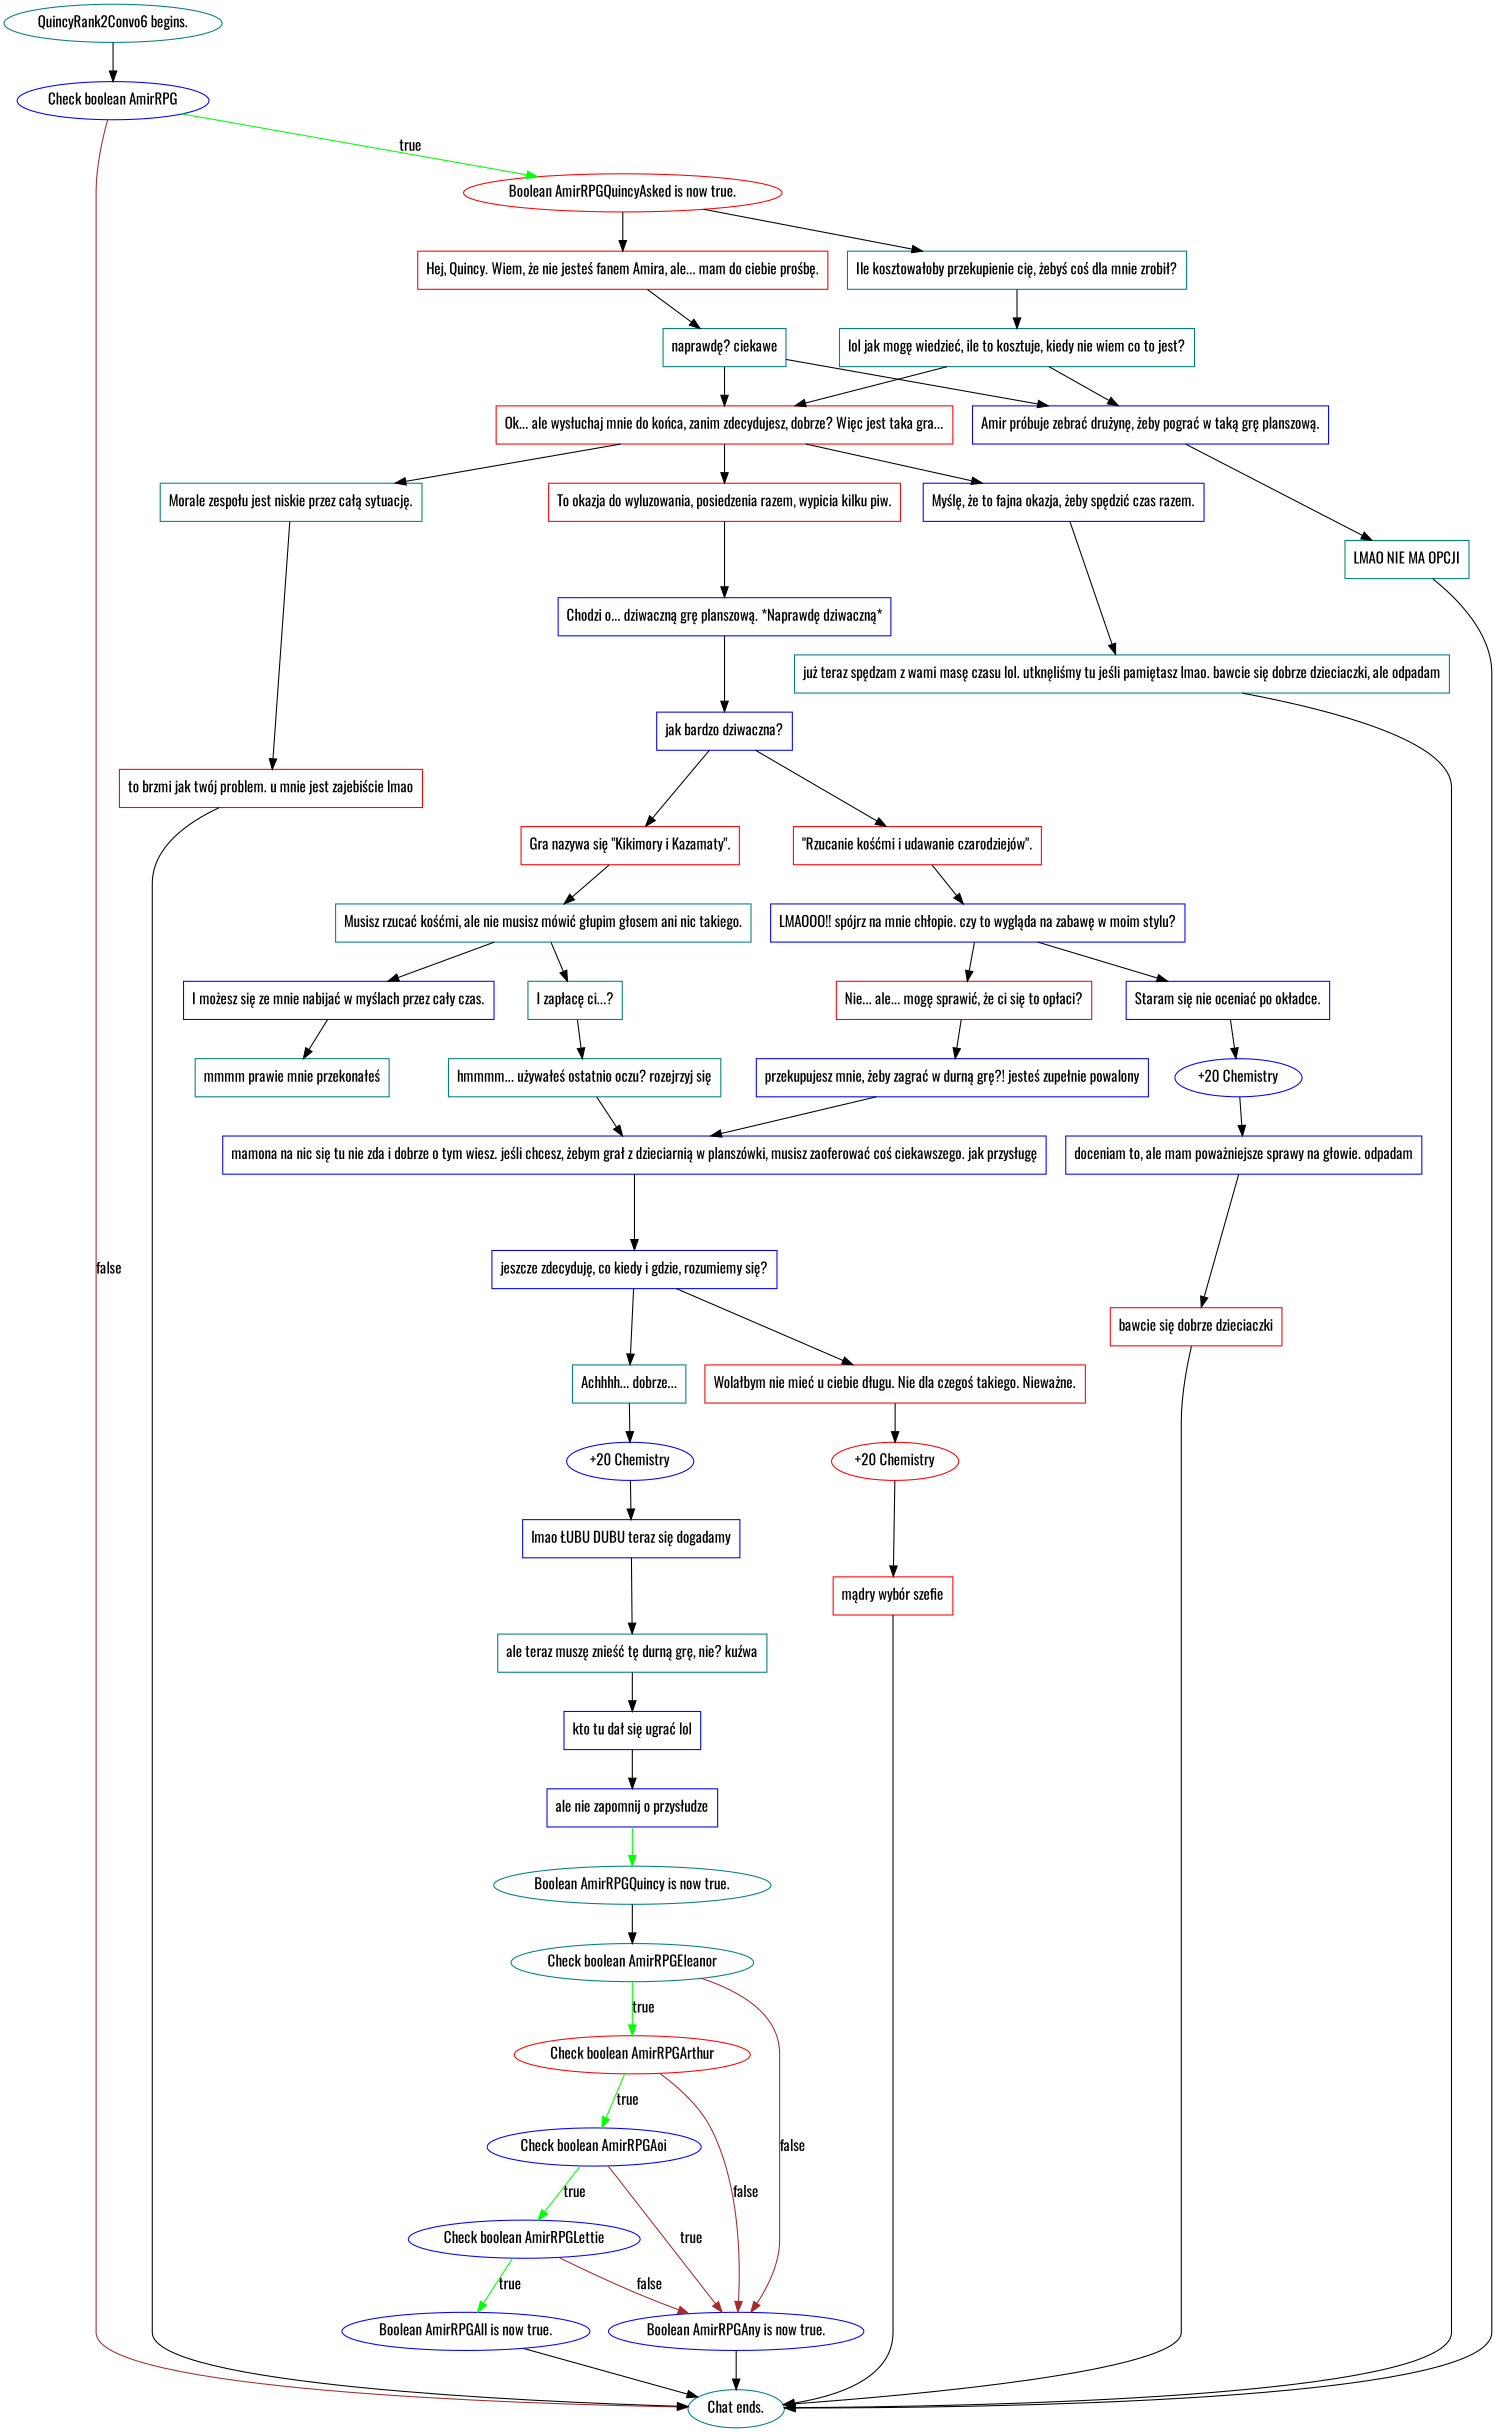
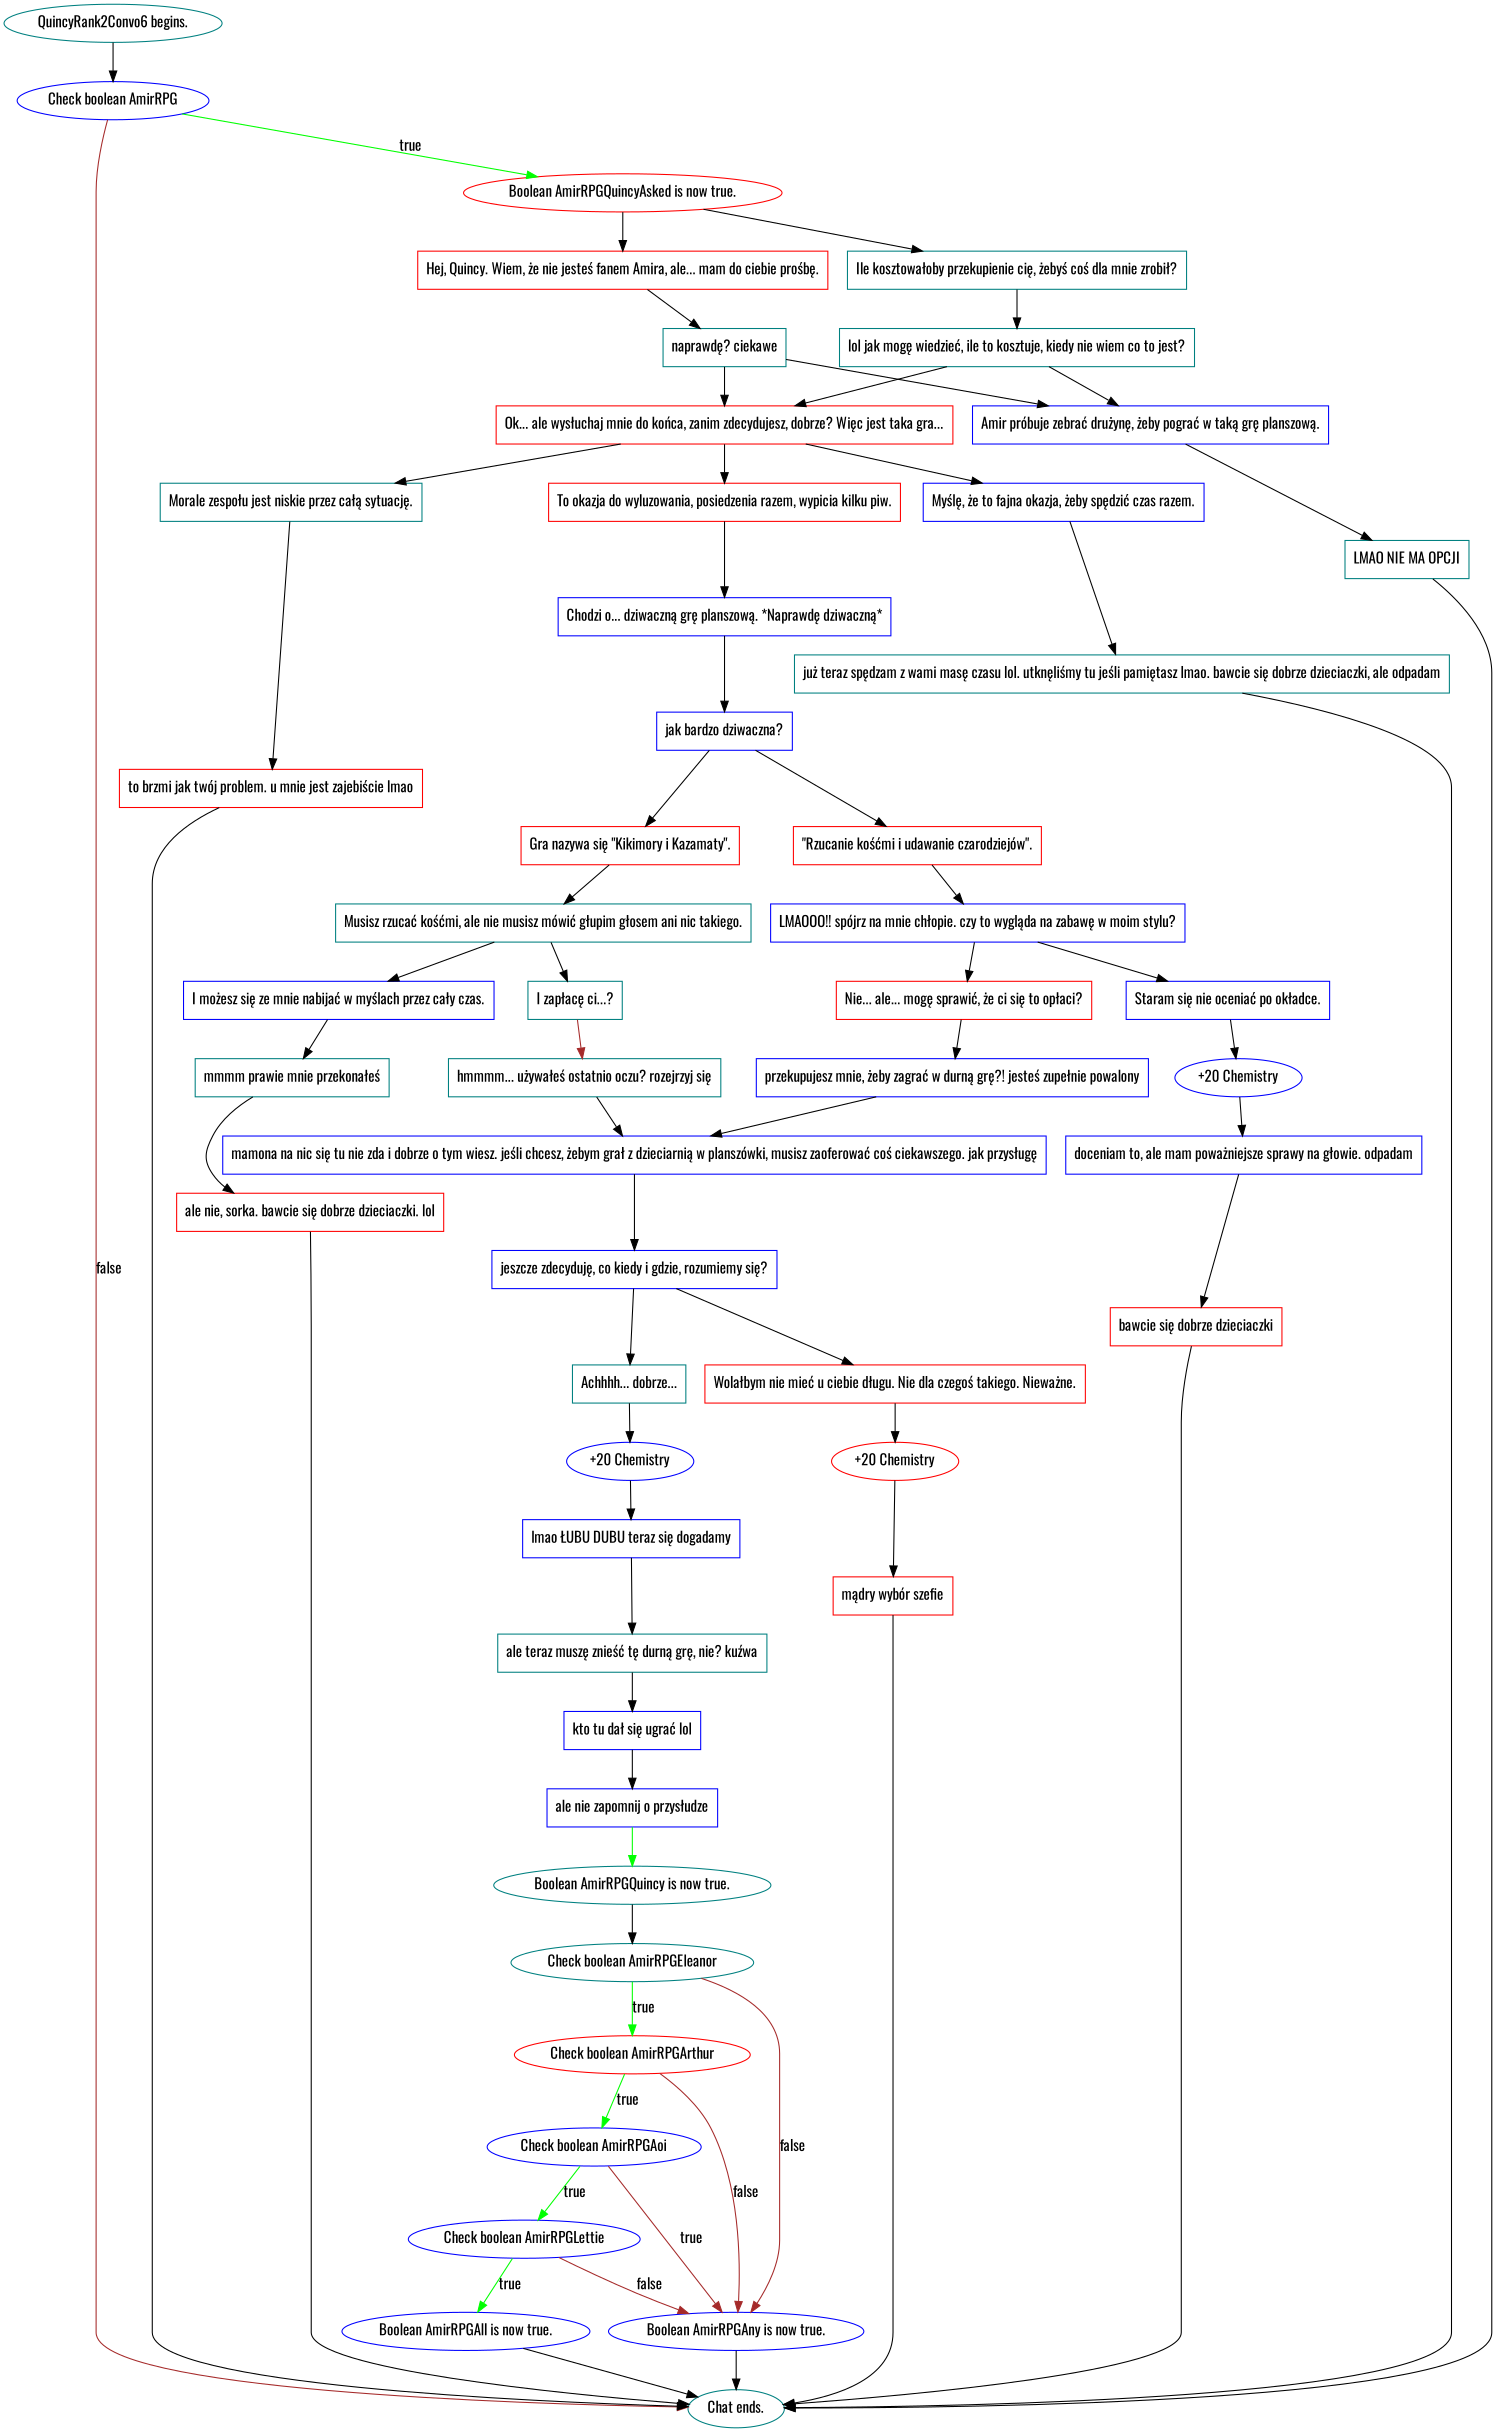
  digraph {
    fontname=Oswald
    node [color=blue fontname=Oswald shape=box]
    edge [fontname=Oswald]
    "QuincyRank2Convo6 begins." [color=teal shape=""]
    n2 [label="Check boolean AmirRPG" shape=""]
    n3 [color=red label="Boolean AmirRPGQuincyAsked is now true." shape=""]
    "Chat ends." [color=teal shape=""]
    n5 [color=red label="Hej, Quincy. Wiem, że nie jesteś fanem Amira, ale... mam do ciebie prośbę."]
    n6 [color=teal label="Ile kosztowałoby przekupienie cię, żebyś coś dla mnie zrobił?"]
    n7 [color=teal label="naprawdę? ciekawe"]
    n8 [color=teal label="lol jak mogę wiedzieć, ile to kosztuje, kiedy nie wiem co to jest?"]
    n9 [color=red label="Ok... ale wysłuchaj mnie do końca, zanim zdecydujesz, dobrze? Więc jest taka gra..."]
    n10 [label="Amir próbuje zebrać drużynę, żeby pograć w taką grę planszową."]
    n11 [label="Myślę, że to fajna okazja, żeby spędzić czas razem."]
    n12 [color=red label="To okazja do wyluzowania, posiedzenia razem, wypicia kilku piw."]
    n13 [color=teal label="Morale zespołu jest niskie przez całą sytuację."]
    n14 [color=teal label="LMAO NIE MA OPCJI"]
    n15 [color=teal label="już teraz spędzam z wami masę czasu lol. utknęliśmy tu jeśli pamiętasz lmao. bawcie się dobrze dzieciaczki, ale odpadam"]
    n16 [label="Chodzi o... dziwaczną grę planszową. *Naprawdę dziwaczną*"]
    n17 [color=red label="to brzmi jak twój problem. u mnie jest zajebiście lmao"]
    n18 [label="jak bardzo dziwaczna?"]
    n19 [color=red label="\"Rzucanie kośćmi i udawanie czarodziejów\"."]
    n20 [color=red label="Gra nazywa się \"Kikimory i Kazamaty\"."]
    n21 [label="LMAOOO!! spójrz na mnie chłopie. czy to wygląda na zabawę w moim stylu?"]
    n22 [color=teal label="Musisz rzucać kośćmi, ale nie musisz mówić głupim głosem ani nic takiego."]
    n23 [label="Staram się nie oceniać po okładce."]
    n24 [color=red label="Nie... ale... mogę sprawić, że ci się to opłaci?"]
    n25 [color=teal label="I zapłacę ci...?"]
    n26 [label="I możesz się ze mnie nabijać w myślach przez cały czas."]
    n27 [label="+20 Chemistry" shape=""]
    n28 [label="przekupujesz mnie, żeby zagrać w durną grę?! jesteś zupełnie powalony"]
    n29 [color=teal label="hmmmm... używałeś ostatnio oczu? rozejrzyj się"]
    n30 [color=teal label="mmmm prawie mnie przekonałeś"]
    n31 [label="doceniam to, ale mam poważniejsze sprawy na głowie. odpadam"]
    n32 [label="mamona na nic się tu nie zda i dobrze o tym wiesz. jeśli chcesz, żebym grał z dzieciarnią w planszówki, musisz zaoferować coś ciekawszego. jak przysługę"]
+   n33 [color=red label="ale nie, sorka. bawcie się dobrze dzieciaczki. lol"]
    n34 [color=red label="bawcie się dobrze dzieciaczki"]
    n35 [label="jeszcze zdecyduję, co kiedy i gdzie, rozumiemy się?"]
    n36 [color=teal label="Achhhh... dobrze..."]
    n37 [color=red label="Wolałbym nie mieć u ciebie długu. Nie dla czegoś takiego. Nieważne."]
    n38 [label="+20 Chemistry" shape=""]
    n39 [color=red label="+20 Chemistry" shape=""]
    n40 [label="lmao ŁUBU DUBU teraz się dogadamy"]
    n41 [color=red label="mądry wybór szefie"]
    n42 [color=teal label="ale teraz muszę znieść tę durną grę, nie? kuźwa"]
    n43 [label="kto tu dał się ugrać lol"]
    n44 [label="ale nie zapomnij o przysłudze"]
    n45 [color=teal label="Boolean AmirRPGQuincy is now true." shape=""]
    n46 [color=teal label="Check boolean AmirRPGEleanor" shape=""]
    n47 [color=red label="Check boolean AmirRPGArthur" shape=""]
    n48 [label="Boolean AmirRPGAny is now true." shape=""]
    n49 [label="Check boolean AmirRPGAoi" shape=""]
    n50 [label="Check boolean AmirRPGLettie" shape=""]
    n51 [label="Boolean AmirRPGAll is now true." shape=""]
    "QuincyRank2Convo6 begins." -> n2
    n2 -> n3 [color=green label=true]
    n2 -> "Chat ends." [color=brown label=false]
    n3 -> n5
    n3 -> n6
    n5 -> n7
    n6 -> n8
    n7 -> n9
    n7 -> n10
    n8 -> n9
    n8 -> n10
    n9 -> n11
    n9 -> n12
    n9 -> n13
    n10 -> n14
    n11 -> n15
    n12 -> n16
    n13 -> n17
    n14 -> "Chat ends."
    n15 -> "Chat ends."
    n16 -> n18
    n17 -> "Chat ends."
    n18 -> n19
    n18 -> n20
    n19 -> n21
    n20 -> n22
    n21 -> n23
    n21 -> n24
    n22 -> n25
    n22 -> n26
    n23 -> n27
    n24 -> n28
-   n25 -> n29
+   n25 -> n29 [color=brown]
    n26 -> n30
    n27 -> n31
    n28 -> n32
    n29 -> n32
+   n30 -> n33
    n31 -> n34
    n32 -> n35
+   n33 -> "Chat ends."
    n34 -> "Chat ends."
    n35 -> n36
    n35 -> n37
    n36 -> n38
    n37 -> n39
    n38 -> n40
    n39 -> n41
    n40 -> n42
    n41 -> "Chat ends."
    n42 -> n43
    n43 -> n44
    n44 -> n45 [color=green]
    n45 -> n46
    n46 -> n47 [color=green label=true]
    n46 -> n48 [color=brown label=false]
    n47 -> n48 [color=brown label=false]
    n47 -> n49 [color=green label=true]
    n48 -> "Chat ends."
    n49 -> n48 [color=brown label=true]
    n49 -> n50 [color=green label=true]
    n50 -> n48 [color=brown label=false]
    n50 -> n51 [color=green label=true]
    n51 -> "Chat ends."
  }
